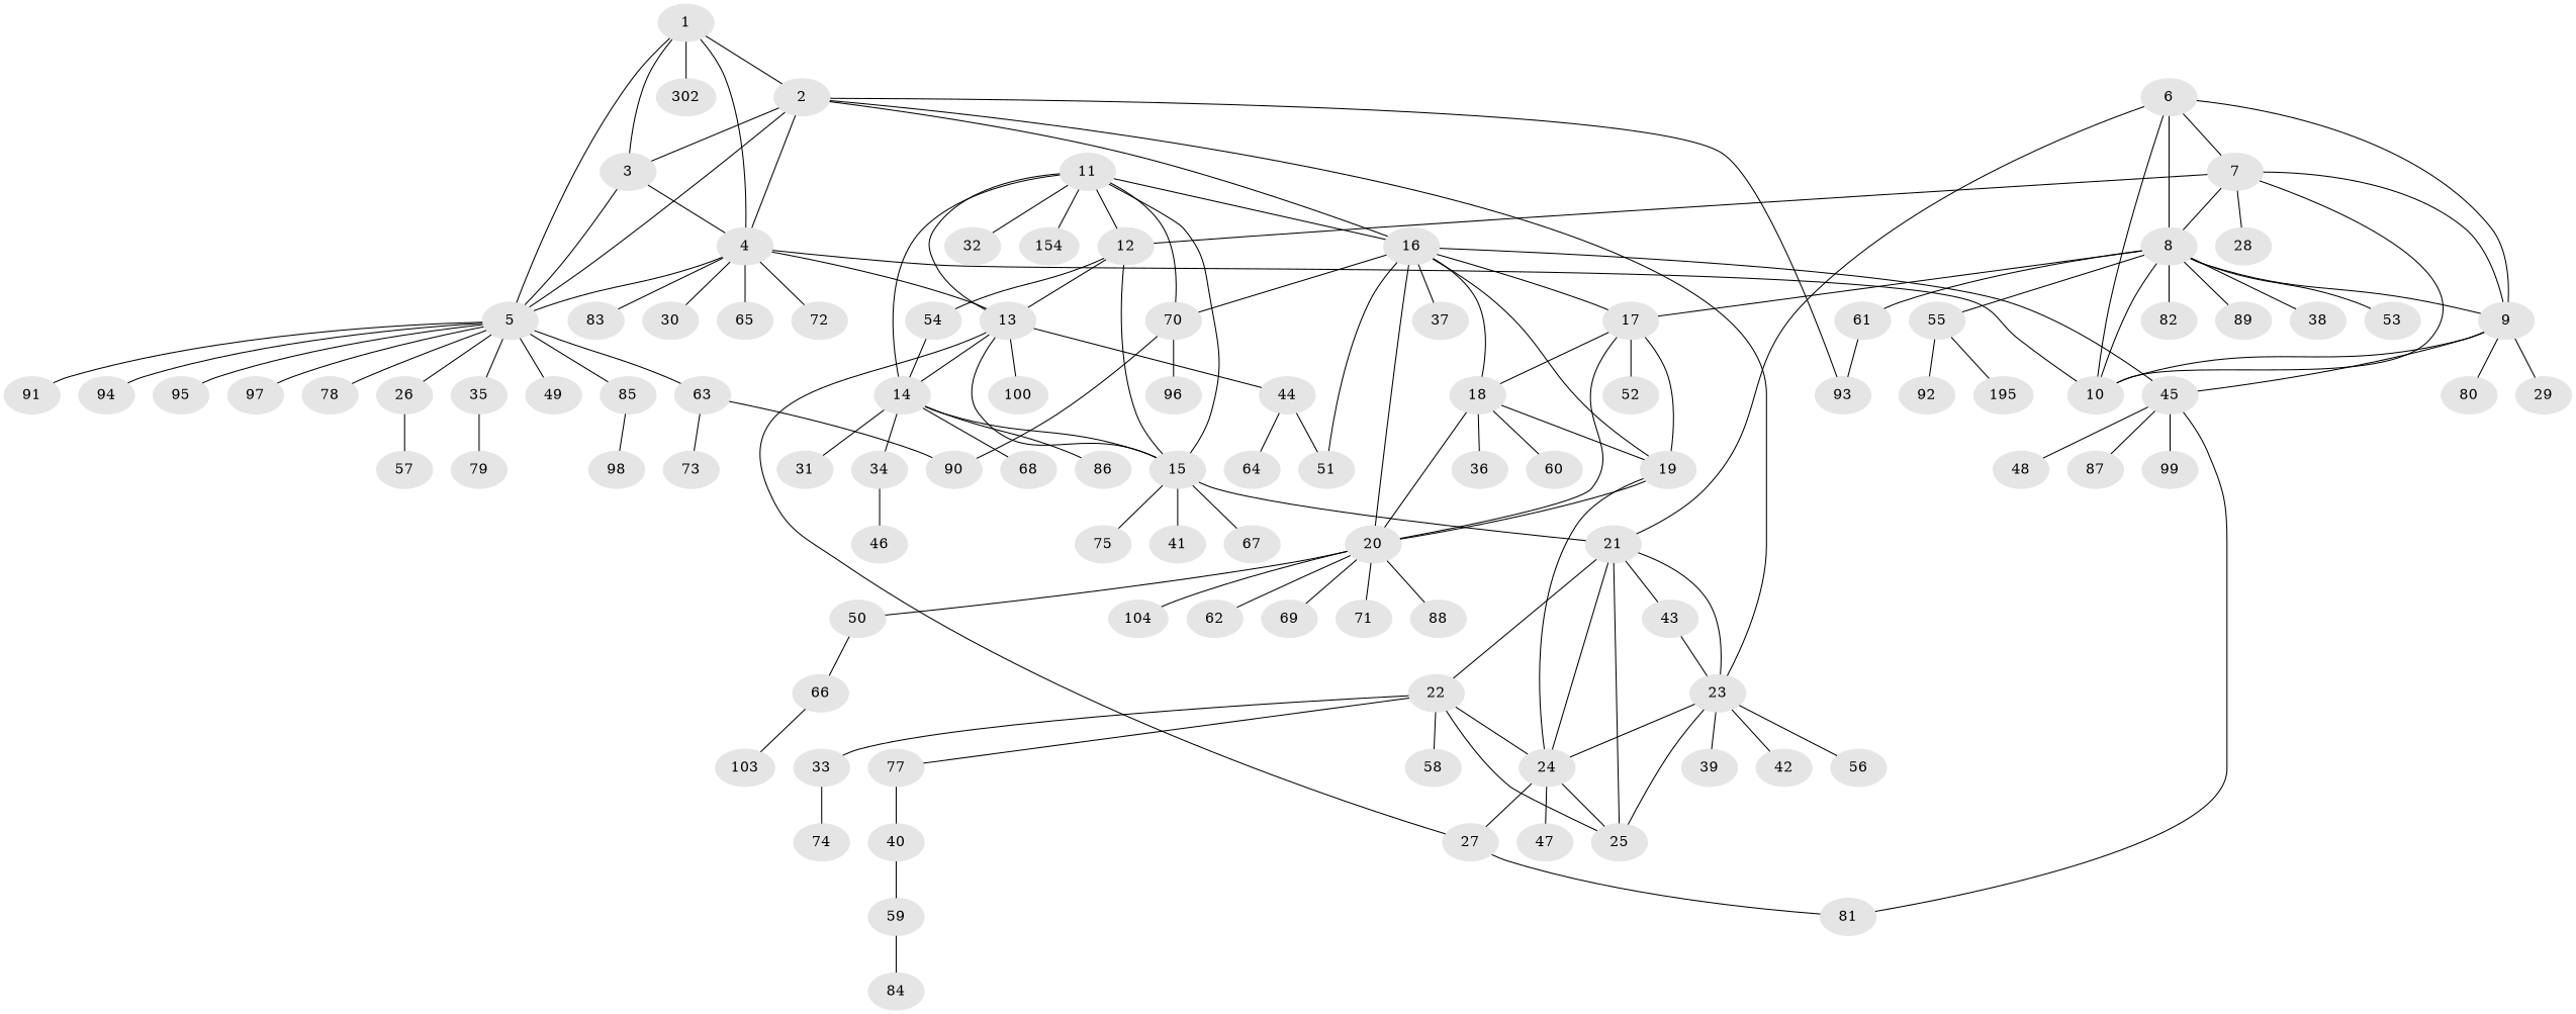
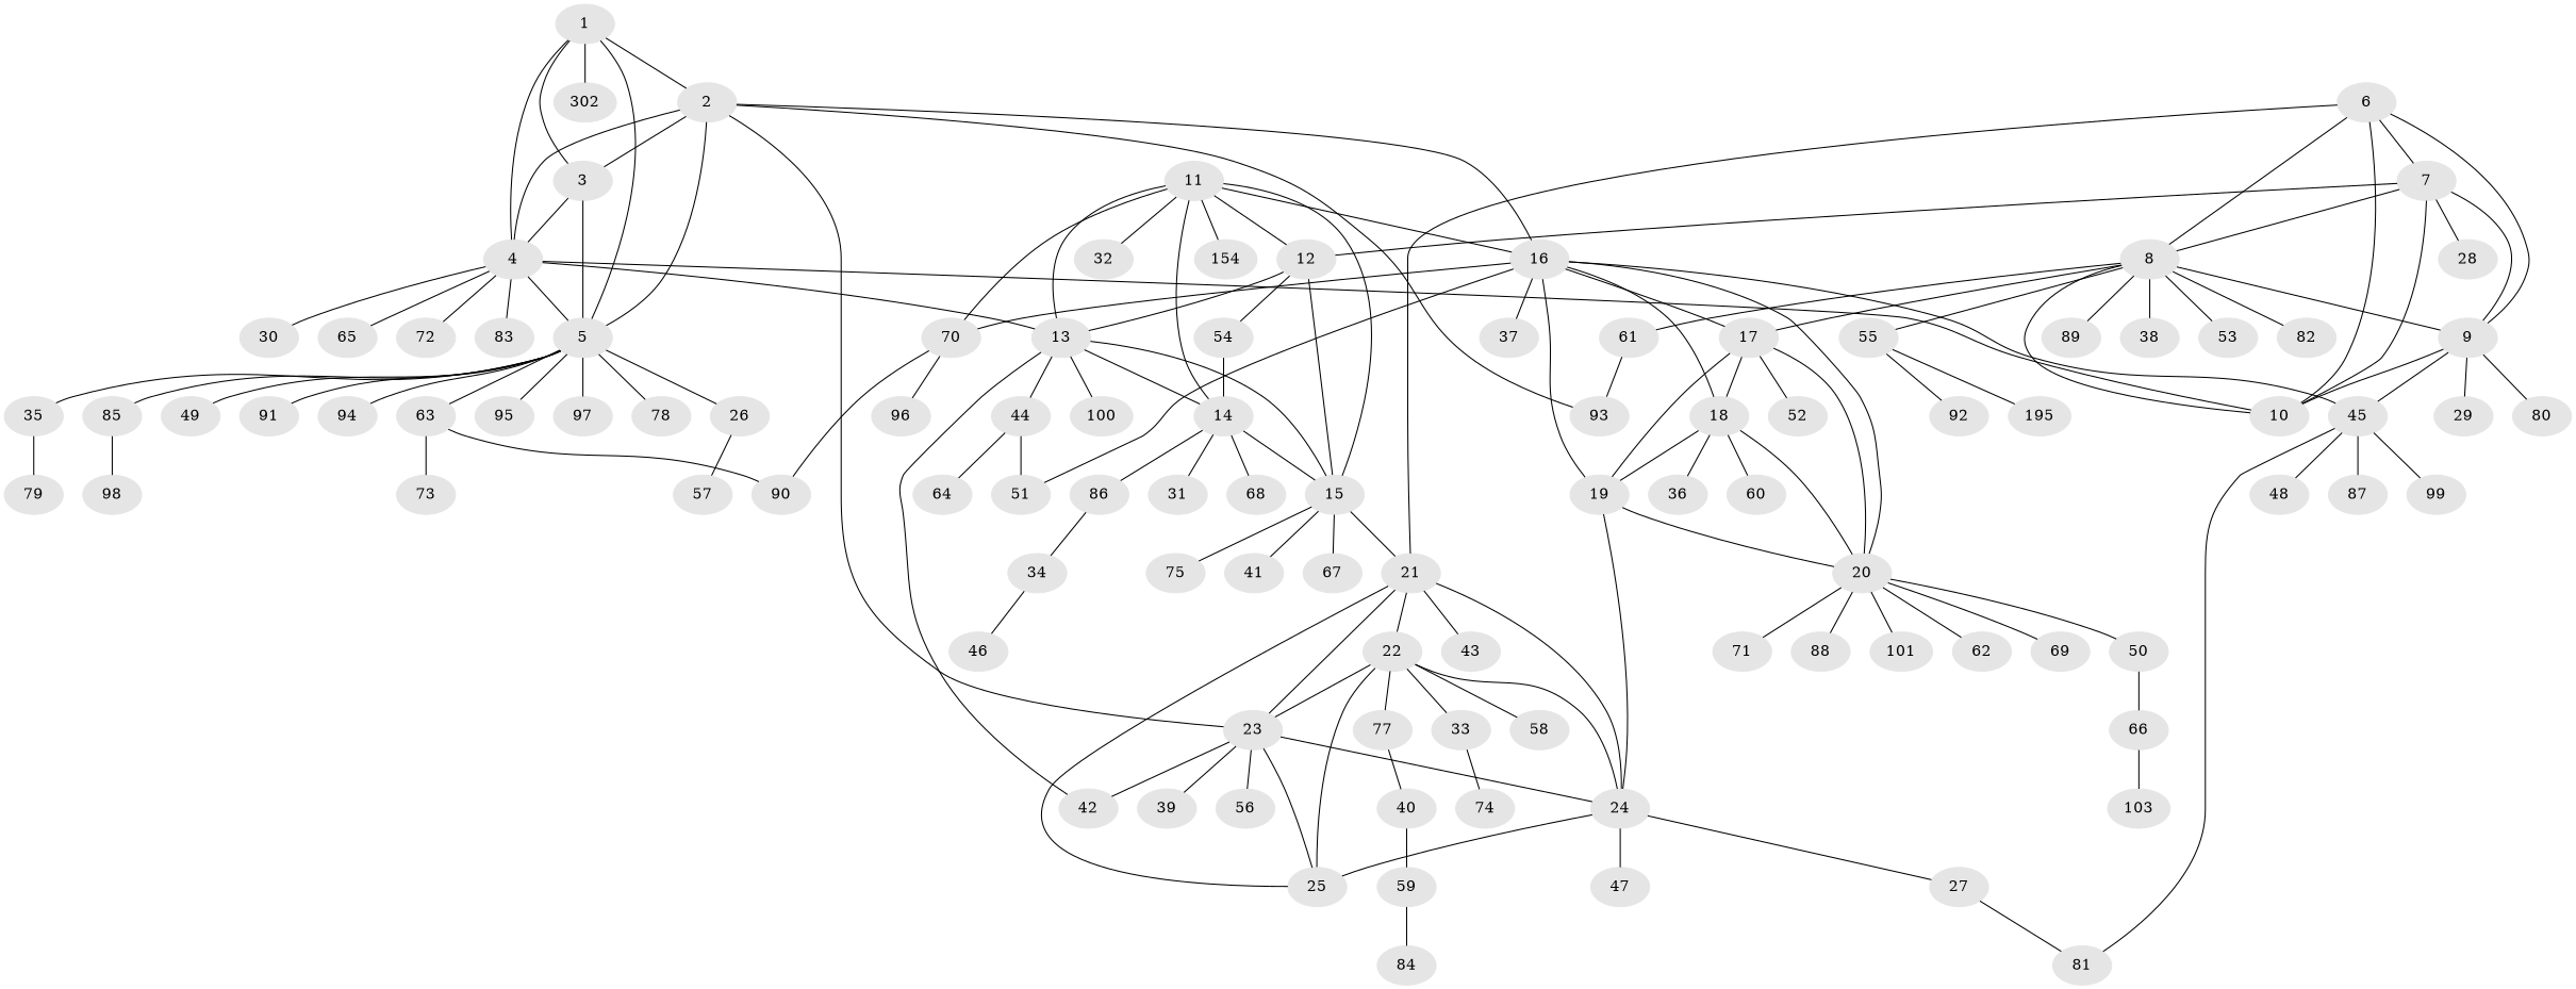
  graph {
    node [color=gray90 style=filled]
    1
    2
    3
    4
    5
    n6 [label=302]
    16
    23
    93
    10
    13
    30
    65
    72
    83
    26
    35
    49
    63
    78
    85
    91
    94
    95
    97
    17
    45
    70
    18
    19
    20
    37
    51
    24
    25
    39
    42
    56
    14
    15
    27
    44
    100
    57
    79
    73
    90
    98
    6
    7
    8
    9
    21
    12
    28
    38
    53
    55
    61
    82
    89
    29
    80
    22
    43
    54
    52
    92
    n69 [label=195]
    81
    48
    87
    99
    11
    32
    n76 [label=154]
    31
    34
    68
    86
    41
    67
    75
    96
    64
    46
    36
    60
    50
    62
    69
    71
    88
-   101 [label=104]
+   101
    47
    66
    33
    58
    77
    74
    40
    59
    84
    103
    1 -- 2
    1 -- 3
    1 -- 4
    1 -- 5
    1 -- n6
    2 -- 3
    2 -- 4
    2 -- 5
    2 -- 16
    2 -- 23
    2 -- 93
    3 -- 4
    3 -- 5
    4 -- 5
    4 -- 10
    4 -- 13
    4 -- 30
    4 -- 65
    4 -- 72
    4 -- 83
    5 -- 26
    5 -- 35
    5 -- 49
    5 -- 63
    5 -- 78
    5 -- 85
    5 -- 91
    5 -- 94
    5 -- 95
    5 -- 97
    16 -- 17
    16 -- 45
    16 -- 70
    16 -- 18
    16 -- 19
    16 -- 20
    16 -- 37
    16 -- 51
    23 -- 24
    23 -- 25
    23 -- 39
    23 -- 42
    23 -- 56
    13 -- 14
    13 -- 15
-   13 -- 27
+   13 -- 42
    13 -- 44
    13 -- 100
    26 -- 57
    35 -- 79
    63 -- 73
    63 -- 90
    85 -- 98
    17 -- 18
    17 -- 19
    17 -- 20
    17 -- 52
    45 -- 81
    45 -- 48
    45 -- 87
    45 -- 99
    70 -- 90
    70 -- 96
    18 -- 19
    18 -- 20
    18 -- 36
    18 -- 60
    19 -- 20
    19 -- 24
    20 -- 50
    20 -- 62
    20 -- 69
    20 -- 71
    20 -- 88
    20 -- 101
    24 -- 25
    24 -- 27
    24 -- 47
    14 -- 15
    14 -- 31
-   14 -- 34
+   86 -- 34
    14 -- 68
    14 -- 86
    15 -- 21
    15 -- 41
    15 -- 67
    15 -- 75
    27 -- 81
    44 -- 51
    44 -- 64
    6 -- 10
    6 -- 7
    6 -- 8
    6 -- 9
    6 -- 21
    7 -- 10
    7 -- 8
    7 -- 9
    7 -- 12
    7 -- 28
    8 -- 10
    8 -- 17
    8 -- 9
    8 -- 38
    8 -- 53
    8 -- 55
    8 -- 61
    8 -- 82
    8 -- 89
    9 -- 10
    9 -- 45
    9 -- 29
    9 -- 80
    21 -- 23
    21 -- 24
    21 -- 25
    21 -- 22
    21 -- 43
    12 -- 13
    12 -- 15
    12 -- 54
    55 -- 92
    55 -- n69
    61 -- 93
-   43 -- 23
+   22 -- 23
    22 -- 24
    22 -- 25
    22 -- 33
    22 -- 58
    22 -- 77
    54 -- 14
    11 -- 16
    11 -- 13
    11 -- 70
    11 -- 14
    11 -- 15
    11 -- 12
    11 -- 32
    11 -- n76
    34 -- 46
    50 -- 66
    66 -- 103
    33 -- 74
    77 -- 40
    40 -- 59
    59 -- 84
  }
